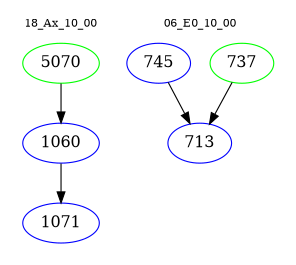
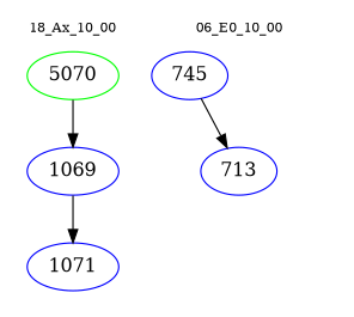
  digraph {
    node [color=blue]
    edge [color=black]
    n1 [color=green label=5070]
-   n2 [label=1060]
+   n2 [label=1069]
    n3 [label=1071]
-   n4 [color=green label=737]
    n5 [label=713]
    n6 [label=745]
    subgraph cluster_1 {
      color=white
      fontsize=10
      label="18_Ax_10_00"
      n1
      n2
      n3
    }
    subgraph cluster_2 {
      color=white
      fontsize=10
      label="06_E0_10_00"
-     n4
      n5
      n6
    }
    n1 -> n2
    n2 -> n3
-   n4 -> n5
    n6 -> n5
  }
